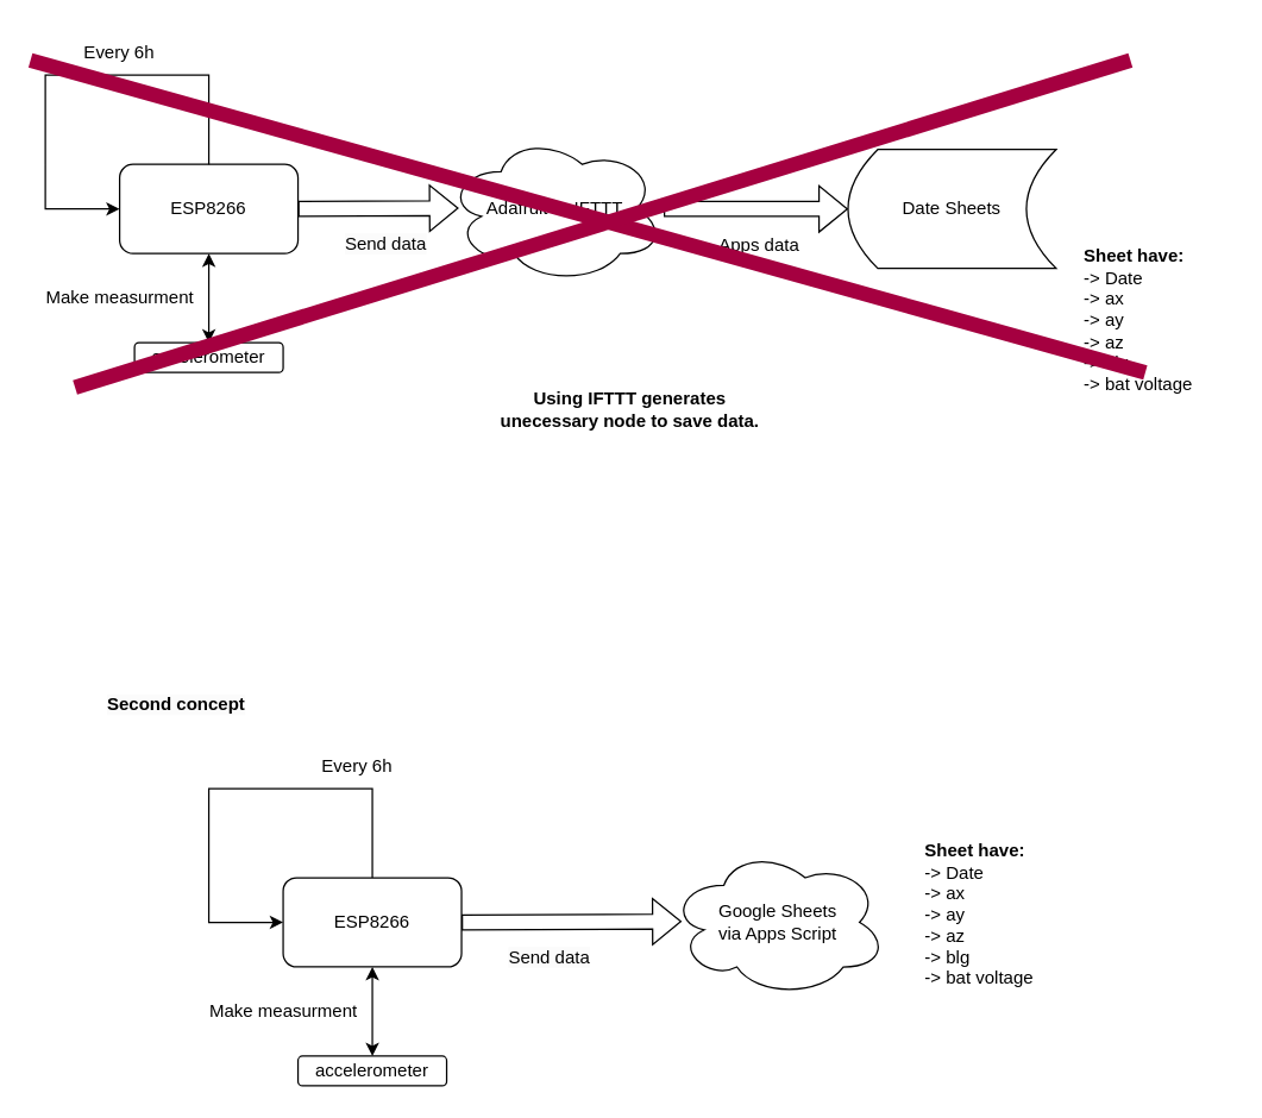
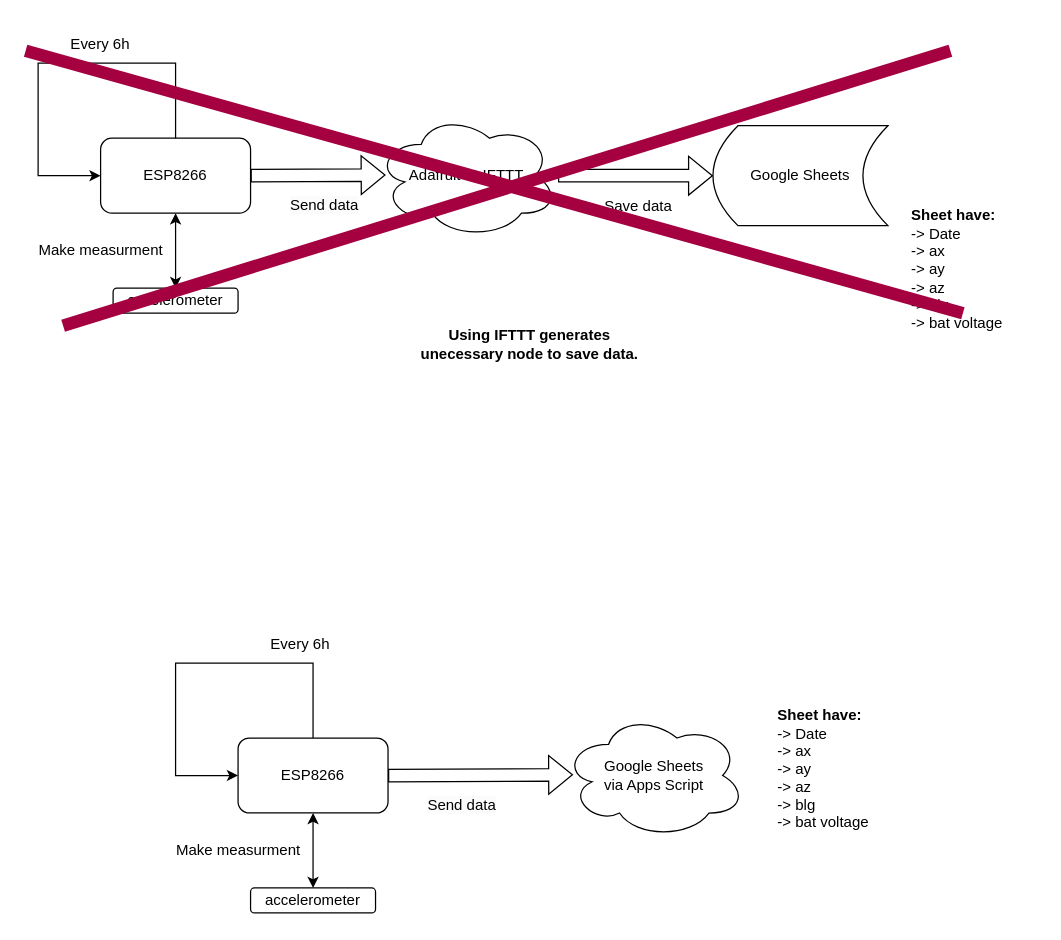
  <mxCell id="0" />
  <mxCell id="1" parent="0" />
  <mxCell id="2" value="ESP8266" style="rounded=1;whiteSpace=wrap;html=1;" vertex="1" parent="1"><mxGeometry x="80" y="110" width="120" height="60" as="geometry" /></mxCell>
- <mxCell id="3" value="Apps data" style="text;html=1;align=center;verticalAlign=middle;resizable=0;points=[];autosize=1;strokeColor=none;fillColor=none;" vertex="1" parent="1"><mxGeometry x="470" y="150" width="80" height="30" as="geometry" /></mxCell>
+ <mxCell id="3" value="Save data" style="text;html=1;align=center;verticalAlign=middle;resizable=0;points=[];autosize=1;strokeColor=none;fillColor=none;" vertex="1" parent="1"><mxGeometry x="470" y="150" width="80" height="30" as="geometry" /></mxCell>
  <mxCell id="4" value="accelerometer" style="rounded=1;whiteSpace=wrap;html=1;" vertex="1" parent="1"><mxGeometry x="90" y="230" width="100" height="20" as="geometry" /></mxCell>
  <mxCell id="5" value="" style="endArrow=classic;startArrow=classic;html=1;rounded=0;entryX=0.5;entryY=1;entryDx=0;entryDy=0;exitX=0.5;exitY=0;exitDx=0;exitDy=0;" edge="1" parent="1" source="4" target="2"><mxGeometry width="50" height="50" relative="1" as="geometry"><mxPoint x="390" y="190" as="sourcePoint" /><mxPoint x="440" y="140" as="targetPoint" /></mxGeometry></mxCell>
  <mxCell id="6" value="Make measurment" style="text;html=1;align=center;verticalAlign=middle;resizable=0;points=[];autosize=1;strokeColor=none;fillColor=none;" vertex="1" parent="1"><mxGeometry x="20" y="185" width="120" height="30" as="geometry" /></mxCell>
- <mxCell id="7" value="Date Sheets" style="shape=dataStorage;whiteSpace=wrap;html=1;fixedSize=1;" vertex="1" parent="1"><mxGeometry x="570" y="100" width="140" height="80" as="geometry" /></mxCell>
+ <mxCell id="7" value="Google Sheets" style="shape=dataStorage;whiteSpace=wrap;html=1;fixedSize=1;" vertex="1" parent="1"><mxGeometry x="570" y="100" width="140" height="80" as="geometry" /></mxCell>
  <mxCell id="8" value="Adafruit -&amp;gt; IFTTT" style="ellipse;shape=cloud;whiteSpace=wrap;html=1;" vertex="1" parent="1"><mxGeometry x="300" y="90" width="146" height="100" as="geometry" /></mxCell>
  <mxCell id="9" value="" style="shape=flexArrow;endArrow=classic;html=1;rounded=0;exitX=1;exitY=0.5;exitDx=0;exitDy=0;entryX=0.055;entryY=0.494;entryDx=0;entryDy=0;entryPerimeter=0;" edge="1" parent="1" source="2" target="8"><mxGeometry width="50" height="50" relative="1" as="geometry"><mxPoint x="390" y="190" as="sourcePoint" /><mxPoint x="350" y="140" as="targetPoint" /></mxGeometry></mxCell>
  <mxCell id="10" value="" style="shape=flexArrow;endArrow=classic;html=1;rounded=0;" edge="1" parent="1" source="8" target="7"><mxGeometry width="50" height="50" relative="1" as="geometry"><mxPoint x="440" y="235" as="sourcePoint" /><mxPoint x="600" y="140" as="targetPoint" /></mxGeometry></mxCell>
  <mxCell id="11" value="&lt;span style=&quot;color: rgb(0, 0, 0); font-family: Helvetica; font-size: 12px; font-style: normal; font-variant-ligatures: normal; font-variant-caps: normal; font-weight: 400; letter-spacing: normal; orphans: 2; text-align: center; text-indent: 0px; text-transform: none; widows: 2; word-spacing: 0px; -webkit-text-stroke-width: 0px; background-color: rgb(251, 251, 251); text-decoration-thickness: initial; text-decoration-style: initial; text-decoration-color: initial; float: none; display: inline !important;&quot;&gt;Send data&lt;/span&gt;" style="text;whiteSpace=wrap;html=1;" vertex="1" parent="1"><mxGeometry x="230" y="150" width="90" height="40" as="geometry" /></mxCell>
  <mxCell id="12" style="edgeStyle=orthogonalEdgeStyle;rounded=0;orthogonalLoop=1;jettySize=auto;html=1;exitX=0.5;exitY=0;exitDx=0;exitDy=0;entryX=0;entryY=0.5;entryDx=0;entryDy=0;" edge="1" parent="1" source="2" target="2"><mxGeometry relative="1" as="geometry"><mxPoint x="20" y="70" as="targetPoint" /><Array as="points"><mxPoint x="140" y="50" /><mxPoint x="30" y="50" /><mxPoint x="30" y="140" /></Array></mxGeometry></mxCell>
  <mxCell id="13" value="Every 6h" style="text;html=1;strokeColor=none;fillColor=none;align=center;verticalAlign=middle;whiteSpace=wrap;rounded=0;" vertex="1" parent="1"><mxGeometry x="50" y="20" width="60" height="30" as="geometry" /></mxCell>
  <mxCell id="14" value="&lt;div style=&quot;&quot;&gt;&lt;b&gt;Sheet have:&lt;/b&gt;&lt;/div&gt;-&amp;gt; Date&lt;br&gt;-&amp;gt; ax&lt;br&gt;-&amp;gt; ay&lt;br&gt;-&amp;gt; az&lt;br&gt;-&amp;gt; blg&lt;br&gt;-&amp;gt; bat&amp;nbsp;voltage" style="text;html=1;align=left;verticalAlign=middle;resizable=0;points=[];autosize=1;strokeColor=none;fillColor=none;" vertex="1" parent="1"><mxGeometry x="727" y="160" width="100" height="110" as="geometry" /></mxCell>
  <mxCell id="15" value="ESP8266" style="rounded=1;whiteSpace=wrap;html=1;" vertex="1" parent="1"><mxGeometry x="190" y="589.96" width="120" height="60" as="geometry" /></mxCell>
  <mxCell id="16" value="accelerometer" style="rounded=1;whiteSpace=wrap;html=1;" vertex="1" parent="1"><mxGeometry x="200" y="709.96" width="100" height="20" as="geometry" /></mxCell>
  <mxCell id="17" value="" style="endArrow=classic;startArrow=classic;html=1;rounded=0;entryX=0.5;entryY=1;entryDx=0;entryDy=0;exitX=0.5;exitY=0;exitDx=0;exitDy=0;" edge="1" parent="1" source="16" target="15"><mxGeometry width="50" height="50" relative="1" as="geometry"><mxPoint x="500" y="669.96" as="sourcePoint" /><mxPoint x="550" y="619.96" as="targetPoint" /></mxGeometry></mxCell>
  <mxCell id="18" value="Make measurment" style="text;html=1;align=center;verticalAlign=middle;resizable=0;points=[];autosize=1;strokeColor=none;fillColor=none;" vertex="1" parent="1"><mxGeometry x="130" y="664.96" width="120" height="30" as="geometry" /></mxCell>
  <mxCell id="19" value="Google Sheets &lt;br&gt;via Apps Script" style="ellipse;shape=cloud;whiteSpace=wrap;html=1;" vertex="1" parent="1"><mxGeometry x="450" y="569.98" width="146" height="100" as="geometry" /></mxCell>
  <mxCell id="20" value="" style="shape=flexArrow;endArrow=classic;html=1;rounded=0;exitX=1;exitY=0.5;exitDx=0;exitDy=0;entryX=0.055;entryY=0.494;entryDx=0;entryDy=0;entryPerimeter=0;" edge="1" parent="1" source="15" target="19"><mxGeometry width="50" height="50" relative="1" as="geometry"><mxPoint x="500" y="669.96" as="sourcePoint" /><mxPoint x="460" y="619.96" as="targetPoint" /></mxGeometry></mxCell>
  <mxCell id="21" value="&lt;span style=&quot;color: rgb(0, 0, 0); font-family: Helvetica; font-size: 12px; font-style: normal; font-variant-ligatures: normal; font-variant-caps: normal; font-weight: 400; letter-spacing: normal; orphans: 2; text-align: center; text-indent: 0px; text-transform: none; widows: 2; word-spacing: 0px; -webkit-text-stroke-width: 0px; background-color: rgb(251, 251, 251); text-decoration-thickness: initial; text-decoration-style: initial; text-decoration-color: initial; float: none; display: inline !important;&quot;&gt;Send data&lt;/span&gt;" style="text;whiteSpace=wrap;html=1;" vertex="1" parent="1"><mxGeometry x="340" y="629.96" width="90" height="40" as="geometry" /></mxCell>
  <mxCell id="22" style="edgeStyle=orthogonalEdgeStyle;rounded=0;orthogonalLoop=1;jettySize=auto;html=1;exitX=0.5;exitY=0;exitDx=0;exitDy=0;entryX=0;entryY=0.5;entryDx=0;entryDy=0;" edge="1" parent="1" source="15" target="15"><mxGeometry relative="1" as="geometry"><mxPoint x="130" y="549.96" as="targetPoint" /><Array as="points"><mxPoint x="250" y="529.96" /><mxPoint x="140" y="529.96" /><mxPoint x="140" y="619.96" /></Array></mxGeometry></mxCell>
  <mxCell id="23" value="Every 6h" style="text;html=1;strokeColor=none;fillColor=none;align=center;verticalAlign=middle;whiteSpace=wrap;rounded=0;" vertex="1" parent="1"><mxGeometry x="209.5" y="500" width="60" height="30" as="geometry" /></mxCell>
  <mxCell id="24" value="&lt;div style=&quot;&quot;&gt;&lt;b&gt;Sheet have:&lt;/b&gt;&lt;/div&gt;-&amp;gt; Date&lt;br&gt;-&amp;gt; ax&lt;br&gt;-&amp;gt; ay&lt;br&gt;-&amp;gt; az&lt;br&gt;-&amp;gt; blg&lt;br&gt;-&amp;gt; bat&amp;nbsp;voltage" style="text;html=1;align=left;verticalAlign=middle;resizable=0;points=[];autosize=1;strokeColor=none;fillColor=none;" vertex="1" parent="1"><mxGeometry x="620" y="559.98" width="100" height="110" as="geometry" /></mxCell>
  <mxCell id="25" value="" style="endArrow=none;html=1;rounded=0;fillColor=#d80073;strokeColor=#A50040;strokeWidth=10;" edge="1" parent="1"><mxGeometry width="50" height="50" relative="1" as="geometry"><mxPoint x="770" y="250" as="sourcePoint" /><mxPoint x="20" y="40" as="targetPoint" /></mxGeometry></mxCell>
  <mxCell id="26" value="" style="endArrow=none;html=1;rounded=0;fillColor=#d80073;strokeColor=#A50040;strokeWidth=10;" edge="1" parent="1"><mxGeometry width="50" height="50" relative="1" as="geometry"><mxPoint x="760" y="40" as="sourcePoint" /><mxPoint x="50" y="260" as="targetPoint" /></mxGeometry></mxCell>
  <mxCell id="27" value="&lt;b&gt;Using IFTTT generates unecessary node to save data.&lt;/b&gt;" style="text;html=1;strokeColor=none;fillColor=none;align=center;verticalAlign=middle;whiteSpace=wrap;rounded=0;" vertex="1" parent="1"><mxGeometry x="330" y="250" width="187" height="50" as="geometry" /></mxCell>
- <mxCell id="28" value="&lt;b style=&quot;border-color: var(--border-color); color: rgb(0, 0, 0); font-family: Helvetica; font-size: 12px; font-style: normal; font-variant-ligatures: normal; font-variant-caps: normal; letter-spacing: normal; orphans: 2; text-align: center; text-indent: 0px; text-transform: none; widows: 2; word-spacing: 0px; -webkit-text-stroke-width: 0px; background-color: rgb(251, 251, 251); text-decoration-thickness: initial; text-decoration-style: initial; text-decoration-color: initial;&quot;&gt;Second concept&lt;/b&gt;" style="text;whiteSpace=wrap;html=1;" vertex="1" parent="1"><mxGeometry x="70" y="460" width="110" height="40" as="geometry" /></mxCell>
